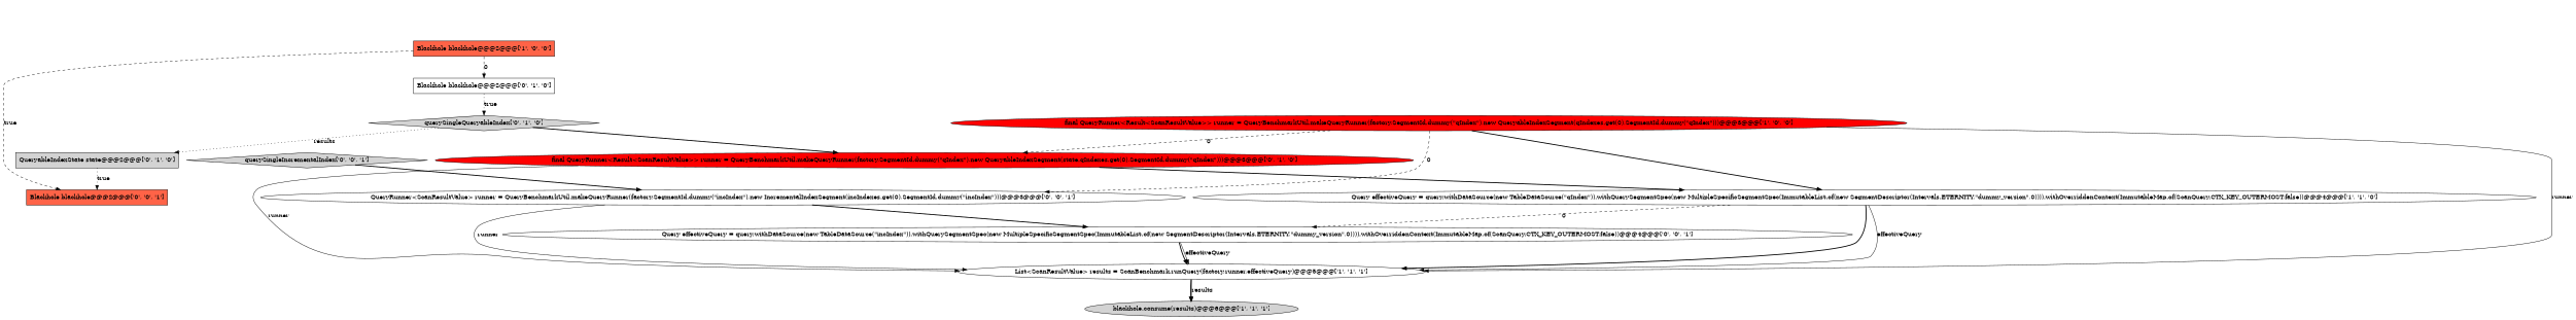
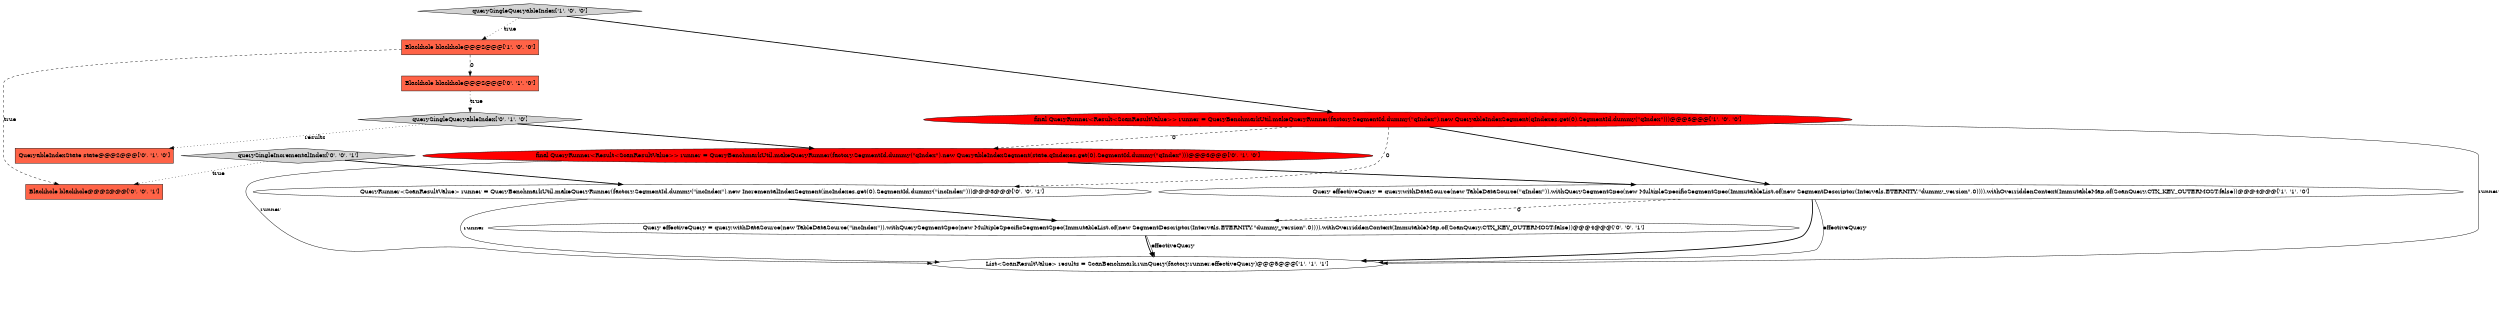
  digraph {
    node [fillcolor=white shape=ellipse style=filled]
    edge [style=bold]
    n1 [label="List<ScanResultValue> results = ScanBenchmark.runQuery(factory,runner,effectiveQuery)@@@5@@@['1', '1', '1']"]
-   n2 [fillcolor=lightgray label="blackhole.consume(results)@@@6@@@['1', '1', '1']"]
-   n3 [fillcolor=lightgray label="QueryableIndexState state@@@2@@@['0', '1', '0']" shape=box]
+   n3 [fillcolor=tomato label="QueryableIndexState state@@@2@@@['0', '1', '0']" shape=box]
    n4 [fillcolor=lightgray label="querySingleQueryableIndex['0', '1', '0']" shape=diamond]
    n5 [fillcolor=red label="final QueryRunner<Result<ScanResultValue>> runner = QueryBenchmarkUtil.makeQueryRunner(factory,SegmentId.dummy(\"qIndex\"),new QueryableIndexSegment(state.qIndexes.get(0),SegmentId.dummy(\"qIndex\")))@@@3@@@['0', '1', '0']"]
-   n6 [label="Blackhole blackhole@@@2@@@['0', '1', '0']" shape=box]
+   n6 [fillcolor=tomato label="Blackhole blackhole@@@2@@@['0', '1', '0']" shape=box]
    n7 [label="Query effectiveQuery = query.withDataSource(new TableDataSource(\"qIndex\")).withQuerySegmentSpec(new MultipleSpecificSegmentSpec(ImmutableList.of(new SegmentDescriptor(Intervals.ETERNITY,\"dummy_version\",0)))).withOverriddenContext(ImmutableMap.of(ScanQuery.CTX_KEY_OUTERMOST,false))@@@4@@@['1', '1', '0']"]
    n8 [fillcolor=tomato label="Blackhole blackhole@@@2@@@['1', '0', '0']" shape=box]
    n9 [fillcolor=tomato label="Blackhole blackhole@@@2@@@['0', '0', '1']" shape=box]
    n10 [label="Query effectiveQuery = query.withDataSource(new TableDataSource(\"incIndex\")).withQuerySegmentSpec(new MultipleSpecificSegmentSpec(ImmutableList.of(new SegmentDescriptor(Intervals.ETERNITY,\"dummy_version\",0)))).withOverriddenContext(ImmutableMap.of(ScanQuery.CTX_KEY_OUTERMOST,false))@@@4@@@['0', '0', '1']"]
    n11 [fillcolor=lightgray label="querySingleIncrementalIndex['0', '0', '1']" shape=diamond]
    n12 [label="QueryRunner<ScanResultValue> runner = QueryBenchmarkUtil.makeQueryRunner(factory,SegmentId.dummy(\"incIndex\"),new IncrementalIndexSegment(incIndexes.get(0),SegmentId.dummy(\"incIndex\")))@@@3@@@['0', '0', '1']"]
    n13 [fillcolor=red label="final QueryRunner<Result<ScanResultValue>> runner = QueryBenchmarkUtil.makeQueryRunner(factory,SegmentId.dummy(\"qIndex\"),new QueryableIndexSegment(qIndexes.get(0),SegmentId.dummy(\"qIndex\")))@@@3@@@['1', '0', '0']"]
-   n1 -> n2
-   n1 -> n2 [label=results style=solid]
+   n14 [fillcolor=lightgray label="querySingleQueryableIndex['1', '0', '0']" shape=diamond]
    n4 -> n3 [label=results style=dotted]
    n4 -> n5
    n5 -> n1 [label=runner style=solid]
    n5 -> n7
    n6 -> n4 [label=true style=dotted]
    n7 -> n1 [label=effectiveQuery style=solid]
    n7 -> n1
    n7 -> n10 [label=0 style=dashed]
    n8 -> n6 [label=0 style=dashed]
    n8 -> n9 [label=true style=dashed]
    n10 -> n1 [label=effectiveQuery style=solid]
    n10 -> n1
-   n3 -> n9 [label=true style=dotted]
+   n11 -> n9 [label=true style=dotted]
    n11 -> n12
    n12 -> n1 [label=runner style=solid]
    n12 -> n10
    n13 -> n1 [label=runner style=solid]
    n13 -> n5 [label=0 style=dashed]
    n13 -> n7
    n13 -> n12 [label=0 style=dashed]
+   n14 -> n8 [label=true style=dotted]
+   n14 -> n13
  }
